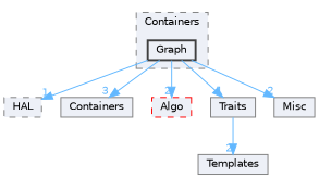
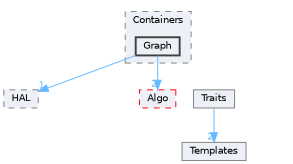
  digraph {
    compound=true
    node [color=grey50 fillcolor="#edf0f7" fontname=Helvetica fontsize=10 shape=box style=filled]
    edge [color=steelblue1 fontcolor=steelblue1 fontname=Helvetica fontsize=10 headlabel=2 labeldistance=1.5 labelfontname=Helvetica labelfontsize=10]
    n1 [color=grey25 height=0.2 label="Graph" style="filled,bold" width=0.4]
    n2 [height=0.2 label=HAL style="filled,dashed" width=0.4]
-   n3 [height=0.2 label=Containers width=0.4]
    n4 [color=red height=0.2 label=Algo style="filled,dashed" width=0.4]
    n5 [height=0.2 label=Traits width=0.4]
-   n6 [height=0.2 label=Misc width=0.4]
    n7 [height=0.2 label=Templates width=0.4]
    subgraph cluster_1 {
      bgcolor="#edf0f7"
      fontname=Helvetica
      fontsize=10
      label=Containers
      pencolor=grey50
      style="filled,dashed"
      n1
    }
    n1 -> n2 [headlabel=1]
-   n1 -> n3 [headlabel=3]
    n1 -> n4
-   n1 -> n5 [headlabel=1]
-   n1 -> n6
    n5 -> n7
  }
